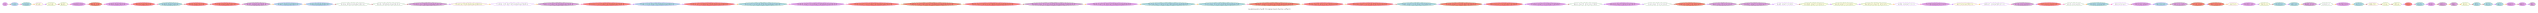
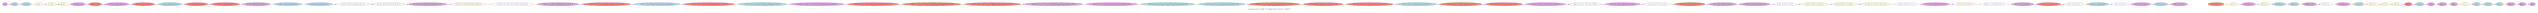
  digraph {
    fontname=Ubuntu
    label="Tree-decomposition of width 1 for register allocator (function _sniffprint)"
    rankdir=LR
    node [color=darkgreen fillcolor=plum fontname=Ubuntu style=filled]
    edge [color=purple fontname=Ubuntu]
    n1 [color=purple label="0 | : "]
    n2 [color=purple fillcolor=lightblue label="1 | 43 : "]
    n3 [fillcolor=lightblue label="2 | 42 43 : "]
    n4 [color=purple fillcolor=lightyellow label="87 | 42 : "]
    n5 [fillcolor=lightyellow label="3 | 41 42 : "]
    n6 [fillcolor=lightyellow label="86 | 41 : "]
    n7 [color=purple label="4 | 40 41 : 31 32 "]
    n8 [fillcolor=salmon label="85 | 40 : 31 32 "]
    n9 [color=purple label="5 | 39 40 : 25 26 27 28 31 32 "]
    n10 [color=purple fillcolor=salmon label="84 | 39 : 25 26 27 28 31 32 "]
    n11 [fillcolor=lightblue label="6 | 38 39 : 25 26 27 28 31 32 "]
    n12 [color=purple fillcolor=salmon label="83 | 38 : 25 26 27 28 31 32 "]
    n13 [color=purple fillcolor=salmon label="7 | 37 38 : 23 24 25 26 27 28 31 32 "]
    n14 [label="82 | 37 : 23 24 25 26 27 28 31 32 "]
    n15 [color=purple fillcolor=lightblue label="8 | 36 37 : 23 24 25 26 27 28 31 32 "]
    n16 [color=purple fillcolor=lightblue label="81 | 36 : 23 24 25 26 27 28 31 32 "]
    n17 [fillcolor=white label="9 | 35 36 : 18 19 23 24 25 26 27 28 31 32 "]
    n18 [fillcolor=white label="80 | 35 : 18 19 23 24 25 26 27 28 31 32 "]
    n19 [label="10 | 34 35 : 16 17 18 19 23 24 25 26 27 28 31 32 "]
    n20 [color=purple fillcolor=lightyellow label="79 | 34 : 16 17 18 19 23 24 25 26 27 28 31 32 "]
    n21 [color=purple fillcolor=white label="11 | 33 34 : 14 15 16 17 18 19 23 24 25 26 27 28 31 32 "]
    n22 [label="78 | 33 : 14 15 16 17 18 19 23 24 25 26 27 28 31 32 "]
    n23 [color=purple fillcolor=salmon label="12 | 32 33 : 11 12 14 15 16 17 18 19 23 24 25 26 27 28 31 32 "]
    n24 [color=purple fillcolor=lightblue label="77 | 32 : 11 12 14 15 16 17 18 19 23 24 25 26 27 28 31 32 "]
    n25 [color=purple fillcolor=salmon label="13 | 31 32 : 6 7 11 12 14 15 16 17 18 19 23 24 25 26 27 28 31 32 "]
    n26 [fillcolor=lightblue label="76 | 31 : 6 7 11 12 14 15 16 17 18 19 23 24 25 26 27 28 31 32 "]
    n27 [color=purple label="14 | 30 31 : 4 5 6 7 11 12 14 15 16 17 18 19 23 24 25 26 27 28 31 32 "]
    n28 [color=purple fillcolor=salmon label="75 | 30 : 4 5 6 7 11 12 14 15 16 17 18 19 23 24 25 26 27 28 31 32 "]
    n29 [fillcolor=salmon label="15 | 29 30 : 4 5 6 7 11 12 14 15 16 17 18 19 23 24 25 26 27 28 29 30 31 32 "]
    n30 [color=purple fillcolor=salmon label="74 | 29 : 4 5 6 7 11 12 14 15 16 17 18 19 23 24 25 26 27 28 29 30 31 32 "]
    n31 [label="16 | 28 29 : 4 5 6 7 11 12 14 15 16 17 18 19 23 24 25 26 27 28 29 30 31 32 "]
    n32 [color=purple label="73 | 28 : 4 5 6 7 11 12 14 15 16 17 18 19 23 24 25 26 27 28 29 30 "]
    n33 [fillcolor=lightblue label="17 | 27 28 : 4 5 6 7 11 12 14 15 16 17 18 19 23 24 25 26 27 28 29 30 "]
    n34 [fillcolor=lightblue label="72 | 27 : 4 5 6 7 11 12 14 15 16 17 18 19 23 24 25 26 27 28 "]
    n35 [fillcolor=salmon label="18 | 26 27 : 4 5 6 7 11 12 14 15 16 17 18 19 22 23 24 25 26 27 28 "]
    n36 [color=purple fillcolor=salmon label="71 | 26 : 4 5 6 7 11 12 14 15 16 17 18 19 22 23 24 "]
    n37 [color=purple fillcolor=salmon label="19 | 25 26 : 4 5 6 7 11 12 14 15 16 17 18 19 20 21 22 23 24 "]
    n38 [fillcolor=lightblue label="70 | 25 : 4 5 6 7 11 12 14 15 16 17 18 19 20 21 22 "]
    n39 [fillcolor=salmon label="20 | 24 25 : 4 5 6 7 11 12 14 15 16 17 18 19 20 21 22 "]
    n40 [color=purple fillcolor=salmon label="69 | 24 : 4 5 6 7 11 12 14 15 16 17 18 19 20 21 "]
    n41 [color=purple label="21 | 23 24 : 4 5 6 7 11 12 14 15 16 17 18 19 20 21 "]
    n42 [fillcolor=white label="68 | 23 : 4 5 6 7 11 12 14 15 16 17 18 19 "]
    n43 [color=purple label="22 | 22 23 : 4 5 6 7 11 12 14 15 16 17 18 19 "]
    n44 [fillcolor=white label="67 | 22 : 4 5 6 7 11 12 14 15 16 17 "]
    n45 [fillcolor=salmon label="23 | 21 22 : 4 5 6 7 11 12 14 15 16 17 "]
    n46 [label="66 | 21 : 4 5 6 7 11 12 14 15 16 17 "]
    n47 [label="24 | 20 21 : 4 5 6 7 11 12 14 15 16 17 "]
    n48 [color=purple fillcolor=white label="65 | 20 : 4 5 6 7 11 12 14 15 "]
    n49 [fillcolor=lightyellow label="25 | 19 20 : 4 5 6 7 11 12 13 14 15 "]
    n50 [fillcolor=lightyellow label="64 | 19 : 4 5 6 7 11 12 13 14 15 "]
    n51 [fillcolor=lightyellow label="26 | 18 19 : 2 3 4 5 6 7 11 12 13 14 15 "]
    n52 [color=purple fillcolor=white label="63 | 18 : 2 3 4 5 6 7 11 12 13 "]
    n53 [color=purple label="27 | 17 18 : 2 3 4 5 6 7 10 11 12 13 "]
    n54 [color=purple fillcolor=lightyellow label="62 | 17 : 2 3 4 5 6 7 10 11 12 "]
    n55 [color=purple fillcolor=white label="28 | 16 17 : 2 3 4 5 6 7 8 9 10 11 12 "]
    n56 [label="61 | 16 : 2 3 4 5 6 7 8 9 10 "]
    n57 [color=purple fillcolor=salmon label="29 | 15 16 : 2 3 4 5 6 7 8 9 10 "]
    n58 [fillcolor=white label="60 | 15 : 2 3 4 5 6 7 8 9 "]
    n59 [fillcolor=lightblue label="30 | 14 15 : 2 3 4 5 6 7 8 9 "]
    n60 [color=purple fillcolor=white label="59 | 14 : 2 3 4 5 6 7 "]
    n61 [color=purple label="31 | 13 14 : 2 3 4 5 6 7 "]
    n62 [color=purple fillcolor=lightblue label="58 | 13 : 2 3 4 5 "]
    n63 [label="32 | 12 13 : 2 3 4 5 "]
-   n64 [fillcolor=salmon label="57 | 12 : 2 3 4 5 "]
    n65 [fillcolor=salmon label="33 | 11 12 : 2 3 4 5 "]
    n66 [color=purple fillcolor=lightyellow label="56 | 11 : 2 3 "]
    n67 [color=purple label="34 | 10 11 : 2 3 "]
    n68 [fillcolor=lightyellow label="55 | 10 : 2 3 "]
    n69 [fillcolor=lightblue label="35 | 9 10 : 2 3 "]
    n70 [fillcolor=lightblue label="54 | 9 : 2 3 "]
    n71 [label="36 | 8 9 : 0 1 2 3 "]
    n72 [fillcolor=white label="53 | 8 : 0 1 2 3 "]
    n73 [color=purple label="37 | 7 8 : 0 1 2 3 "]
    n74 [fillcolor=lightblue label="52 | 7 : 0 1 "]
    n75 [color=purple fillcolor=lightyellow label="38 | 6 7 : 0 1 "]
    n76 [fillcolor=lightyellow label="51 | 6 : "]
    n77 [fillcolor=lightyellow label="39 | 5 6 : "]
    n78 [color=purple fillcolor=salmon label="50 | 5 : "]
    n79 [fillcolor=lightblue label="40 | 4 5 : "]
    n80 [color=purple label="49 | 4 : "]
    n81 [label="41 | 3 4 : "]
    n82 [label="48 | 3 : "]
    n83 [fillcolor=lightyellow label="42 | 2 3 : "]
    n84 [fillcolor=lightblue label="47 | 2 : "]
    n85 [fillcolor=lightblue label="43 | 1 2 : "]
    n86 [fillcolor=lightblue label="46 | 1 : "]
    n87 [color=purple label="44 | 0 1 : "]
    n88 [color=purple label="88 | 1 : "]
    n89 [label="45 | : "]
    n1 -> n2 [color=brown]
    n2 -> n3 [color=deeppink]
    n3 -> n4 [color=darkorange]
    n4 -> n5
    n5 -> n6 [color=brown]
    n6 -> n7 [color=deeppink]
    n7 -> n8 [color=deeppink]
    n8 -> n9 [color=deeppink]
    n9 -> n10 [color=deeppink]
    n10 -> n11 [color=deeppink]
    n11 -> n12 [color=brown]
    n12 -> n13 [color=brown]
    n13 -> n14 [color=deeppink]
    n14 -> n15 [color=darkorange]
    n15 -> n16 [color=darkorange]
    n16 -> n17 [color=brown]
    n17 -> n18 [color=brown]
    n18 -> n19 [color=brown]
    n19 -> n20
    n20 -> n21 [color=darkorange]
    n21 -> n22 [color=darkorange]
    n22 -> n23 [color=deeppink]
    n23 -> n24
    n24 -> n25
    n25 -> n26 [color=darkorange]
    n26 -> n27 [color=deeppink]
    n27 -> n28 [color=deeppink]
    n28 -> n29 [color=darkorange]
    n29 -> n30 [color=darkorange]
    n30 -> n31 [color=brown]
    n31 -> n32 [color=darkorange]
    n32 -> n33 [color=darkorange]
    n33 -> n34 [color=darkorange]
    n34 -> n35 [color=deeppink]
    n35 -> n36 [color=darkorange]
    n36 -> n37 [color=darkorange]
    n37 -> n38 [color=brown]
    n38 -> n39
    n39 -> n40
    n40 -> n41
    n41 -> n42 [color=brown]
    n42 -> n43
    n43 -> n44
    n44 -> n45 [color=brown]
    n45 -> n46
    n46 -> n47 [color=brown]
    n47 -> n48
    n48 -> n49 [color=brown]
    n49 -> n50
    n50 -> n51
    n51 -> n52 [color=darkorange]
    n52 -> n53 [color=deeppink]
    n53 -> n54
    n54 -> n55 [color=darkorange]
    n55 -> n56 [color=deeppink]
    n56 -> n57
    n57 -> n58 [color=deeppink]
    n58 -> n59 [color=darkorange]
    n59 -> n60 [color=deeppink]
    n60 -> n61 [color=brown]
    n61 -> n62
    n62 -> n63 [color=brown]
-   n63 -> n64 [color=brown]
-   n64 -> n65
    n65 -> n66 [color=darkorange]
    n66 -> n67
    n67 -> n68
    n68 -> n69 [color=brown]
    n69 -> n70
    n70 -> n71 [color=darkorange]
    n71 -> n72
    n72 -> n73 [color=darkorange]
    n73 -> n74 [color=darkorange]
    n74 -> n75 [color=brown]
    n75 -> n76 [color=brown]
    n76 -> n77 [color=brown]
    n77 -> n78
    n78 -> n79 [color=deeppink]
    n79 -> n80
    n80 -> n81 [color=brown]
    n81 -> n82 [color=darkorange]
    n82 -> n83 [color=darkorange]
    n83 -> n84 [color=brown]
    n84 -> n85 [color=brown]
    n85 -> n86
    n86 -> n87 [color=darkorange]
    n87 -> n88 [color=brown]
    n88 -> n89
  }
